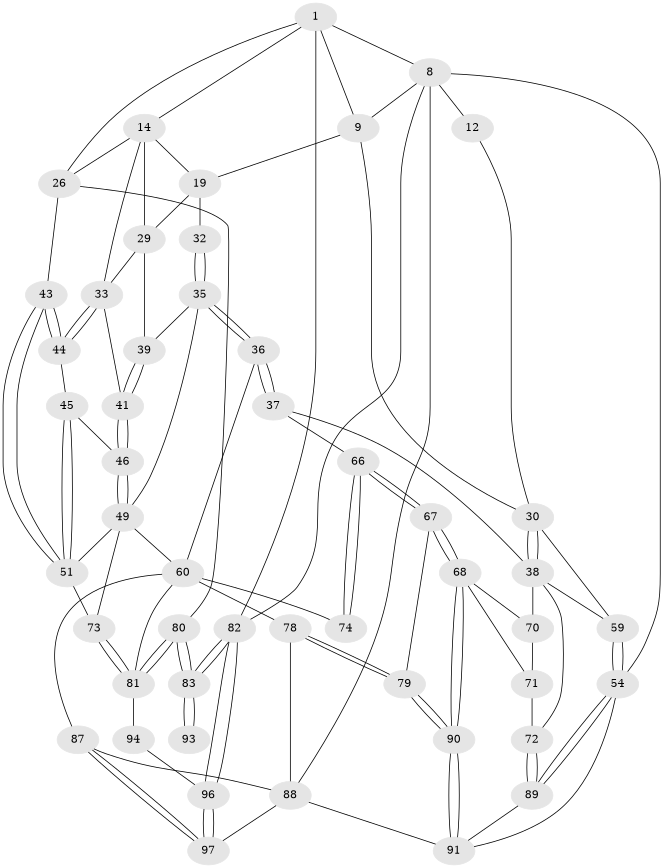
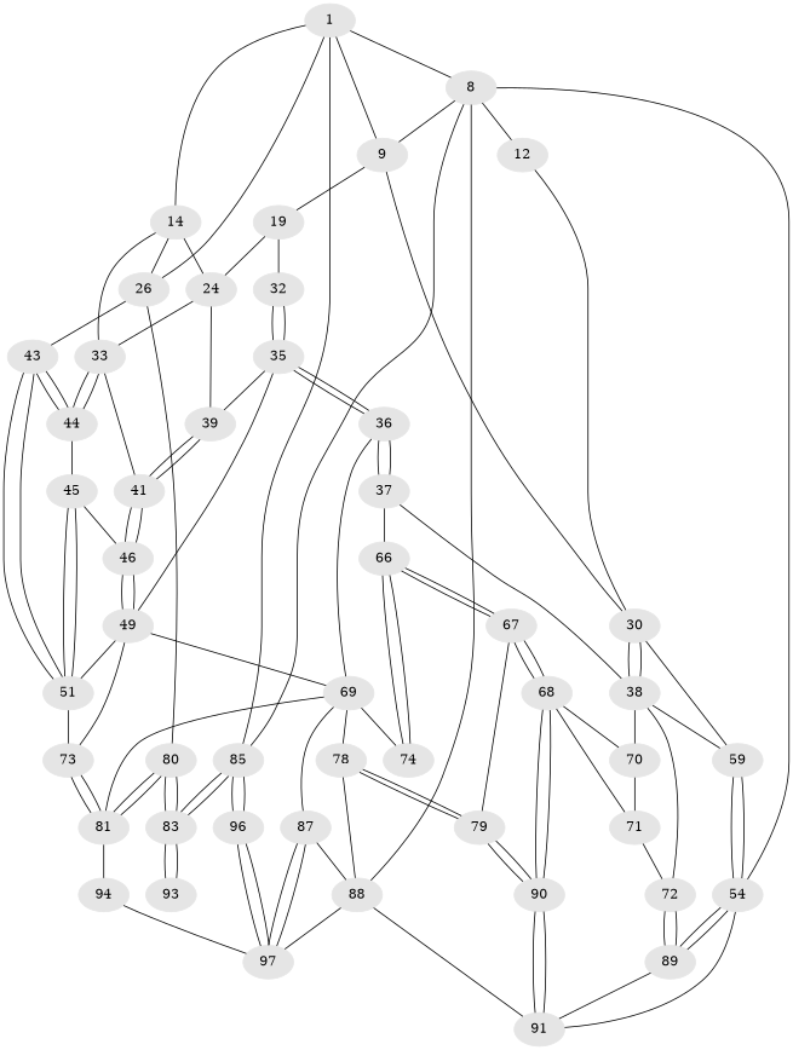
  graph {
    node [color=gray90 style=filled]
    1 [super="+7+2"]
    n2 [label=8 super="+17+13+5"]
    9 [super="+10"]
    14 [super="+18+15"]
    26 [super="+42"]
-   82
+   82 [label=85]
    12 [super="+22"]
    54 [super="+55"]
    88 [super="+98"]
    19 [super="+20+29"]
    30 [super="+31"]
-   24 [super="+25" label=29]
+   24 [super="+25"]
    33 [super="+34"]
    43
    80
    83
    96
    89
    91 [super="+92"]
    97
    32
    38 [super="+64"]
    n23 [label=59]
    39
    41
    44
    35 [super="+40"]
    51 [super="+52"]
    81 [super="+85"]
    70
    72
    36 [super="+48"]
    49 [super="+50"]
    46
    45
    37 [super="+58"]
-   60 [super="+86+61"]
+   60 [super="+86+61" label=69]
    73
    66
    74
    78 [super="+84"]
    87
    67 [super="+77"]
    71
    79
    94 [super="+95"]
    68 [super="+69"]
    90
    93
    1 -- n2 [weight=2]
    1 -- 9
    1 -- 14 [weight=2]
    1 -- 26
    1 -- 82
    n2 -- 9
    n2 -- 82
    n2 -- 12 [weight=3]
    n2 -- 54
    n2 -- 88
    9 -- 19
    9 -- 30
    14 -- 26
-   14 -- 19
    14 -- 24 [weight=2]
    14 -- 33
    26 -- 43
    26 -- 80
    82 -- 83
    82 -- 83
    82 -- 96
    82 -- 96
    12 -- 30
    54 -- 89
    54 -- 89
    54 -- 91
    88 -- 91
    88 -- 97
    19 -- 24
    19 -- 32 [weight=2]
    30 -- 38
    30 -- 38
    30 -- n23
    24 -- 33
    24 -- 39
    33 -- 41
    33 -- 44
    33 -- 44
    43 -- 44
    43 -- 44
    43 -- 51
    43 -- 51
    80 -- 83
    80 -- 83
    80 -- 81
    80 -- 81
    83 -- 93
    83 -- 93
    96 -- 97
    96 -- 97
    89 -- 91
    32 -- 35
    32 -- 35
    38 -- n23
    38 -- 70
    38 -- 72
    n23 -- 54
    n23 -- 54
    39 -- 41
    39 -- 41
    41 -- 46
    41 -- 46
    44 -- 45
    35 -- 39
    35 -- 36 [weight=2]
    35 -- 36
    35 -- 49
    51 -- 73
    81 -- 94
    70 -- 71
    72 -- 89
    72 -- 89
    36 -- 37 [weight=2]
    36 -- 37
    36 -- 60
    49 -- 51
    49 -- 60
    49 -- 73
    46 -- 49
    46 -- 49
    45 -- 51
    45 -- 51
    45 -- 46
    37 -- 38
    37 -- 66
    60 -- 81
    60 -- 74 [weight=2]
    60 -- 78 [weight=2]
    60 -- 87
    73 -- 81
    73 -- 81
    66 -- 74
    66 -- 74
    66 -- 67
    66 -- 67
    78 -- 88
    78 -- 79
    78 -- 79
    87 -- 88
    87 -- 97
    87 -- 97
    67 -- 79
    67 -- 68
    67 -- 68
    71 -- 72
    79 -- 90
    79 -- 90
-   94 -- 96
+   94 -- 97
    68 -- 70
    68 -- 71
    68 -- 90
    68 -- 90
    90 -- 91
    90 -- 91
  }
